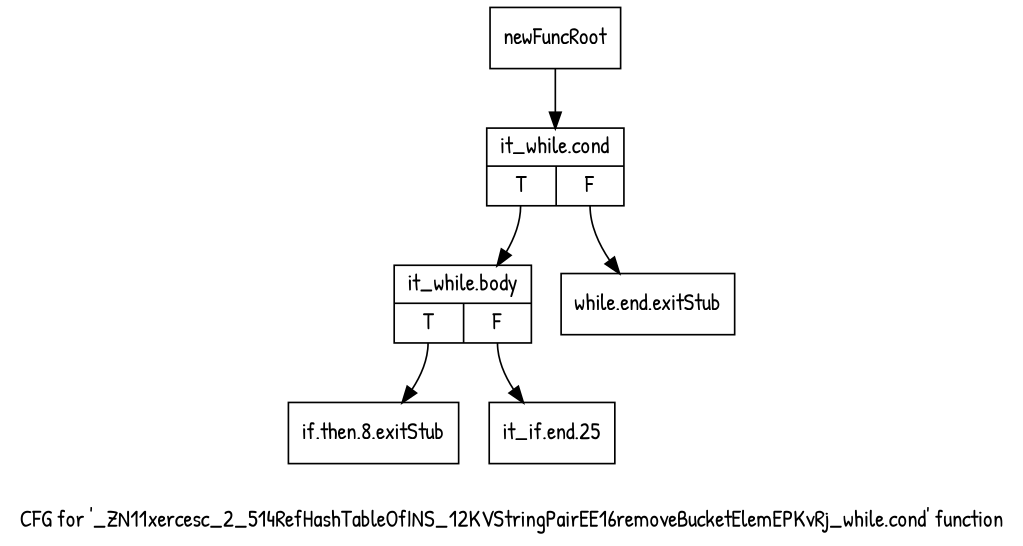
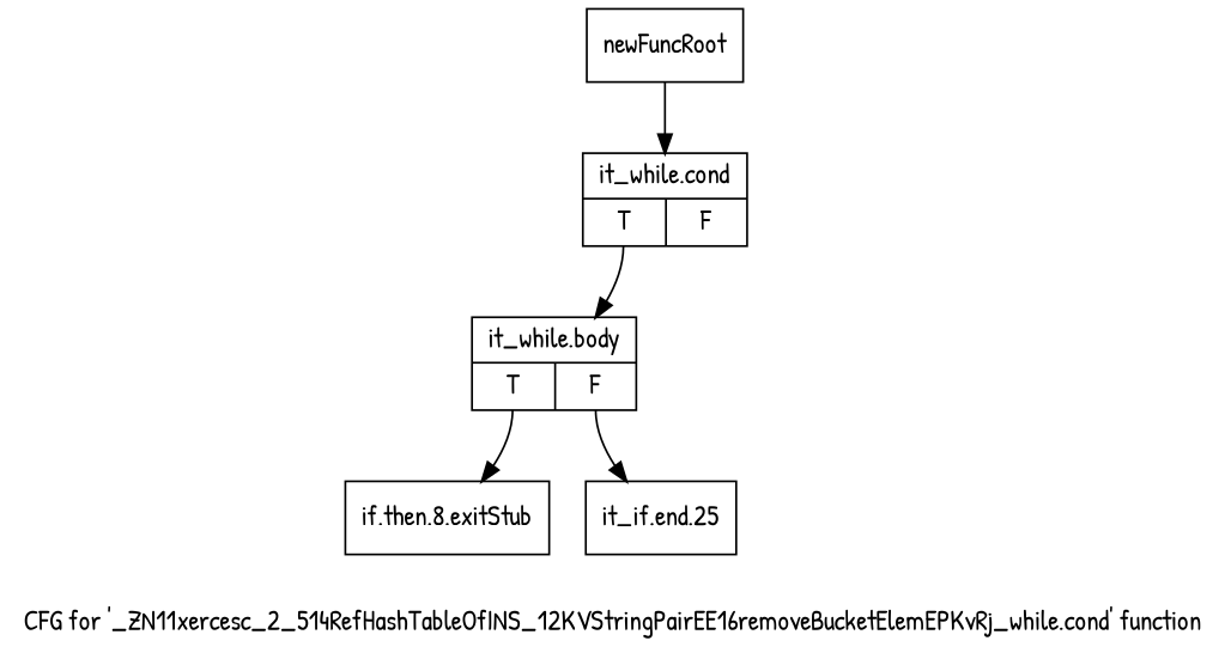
  digraph {
    fontname="Patrick Hand"
    label="CFG for '_ZN11xercesc_2_514RefHashTableOfINS_12KVStringPairEE16removeBucketElemEPKvRj_while.cond' function"
    node [fontname="Patrick Hand" shape=record]
    edge [fontname="Patrick Hand" tailport=s1]
    n1 [label="{newFuncRoot}"]
    n2 [label="{it_while.cond|{<s0>T|<s1>F}}"]
-   n3 [label="{while.end.exitStub}"]
    n4 [label="{it_while.body|{<s0>T|<s1>F}}"]
    n5 [label="{if.then.8.exitStub}"]
    n6 [label="{it_if.end.25}"]
    n1 -> n2 [tailport=""]
-   n2 -> n3
    n2 -> n4 [tailport=s0]
    n4 -> n5 [tailport=s0]
    n4 -> n6
  }
